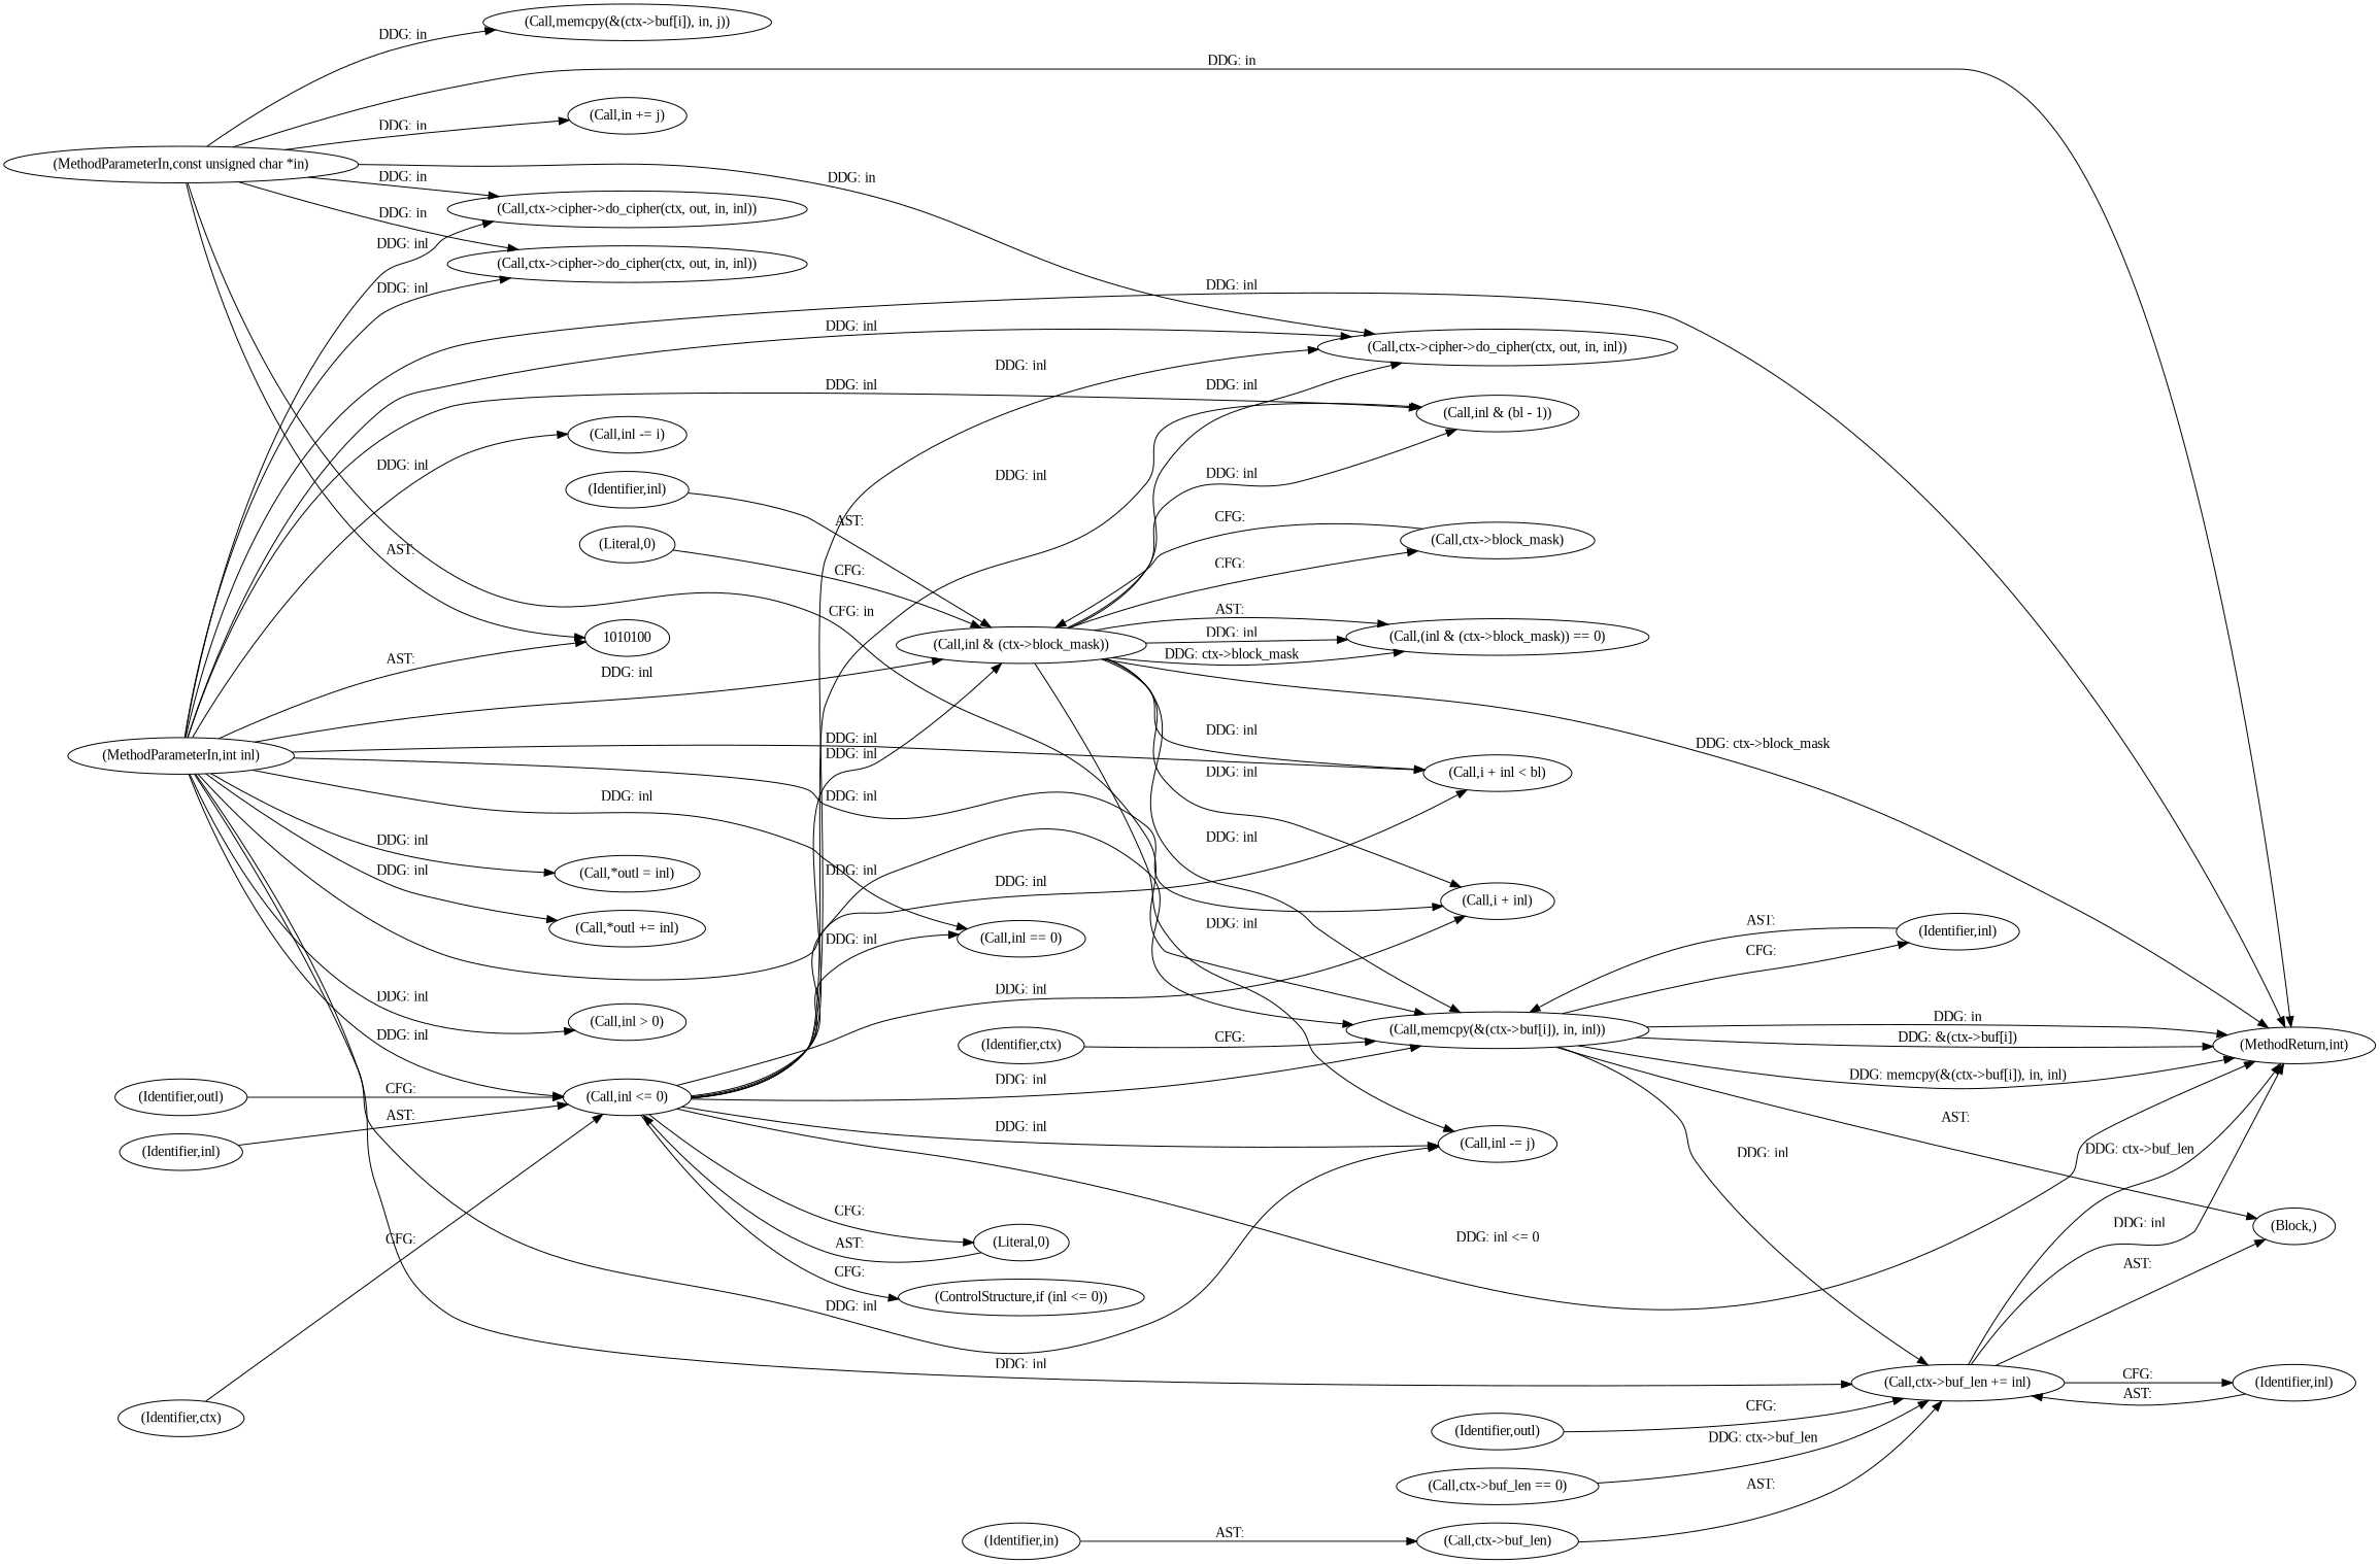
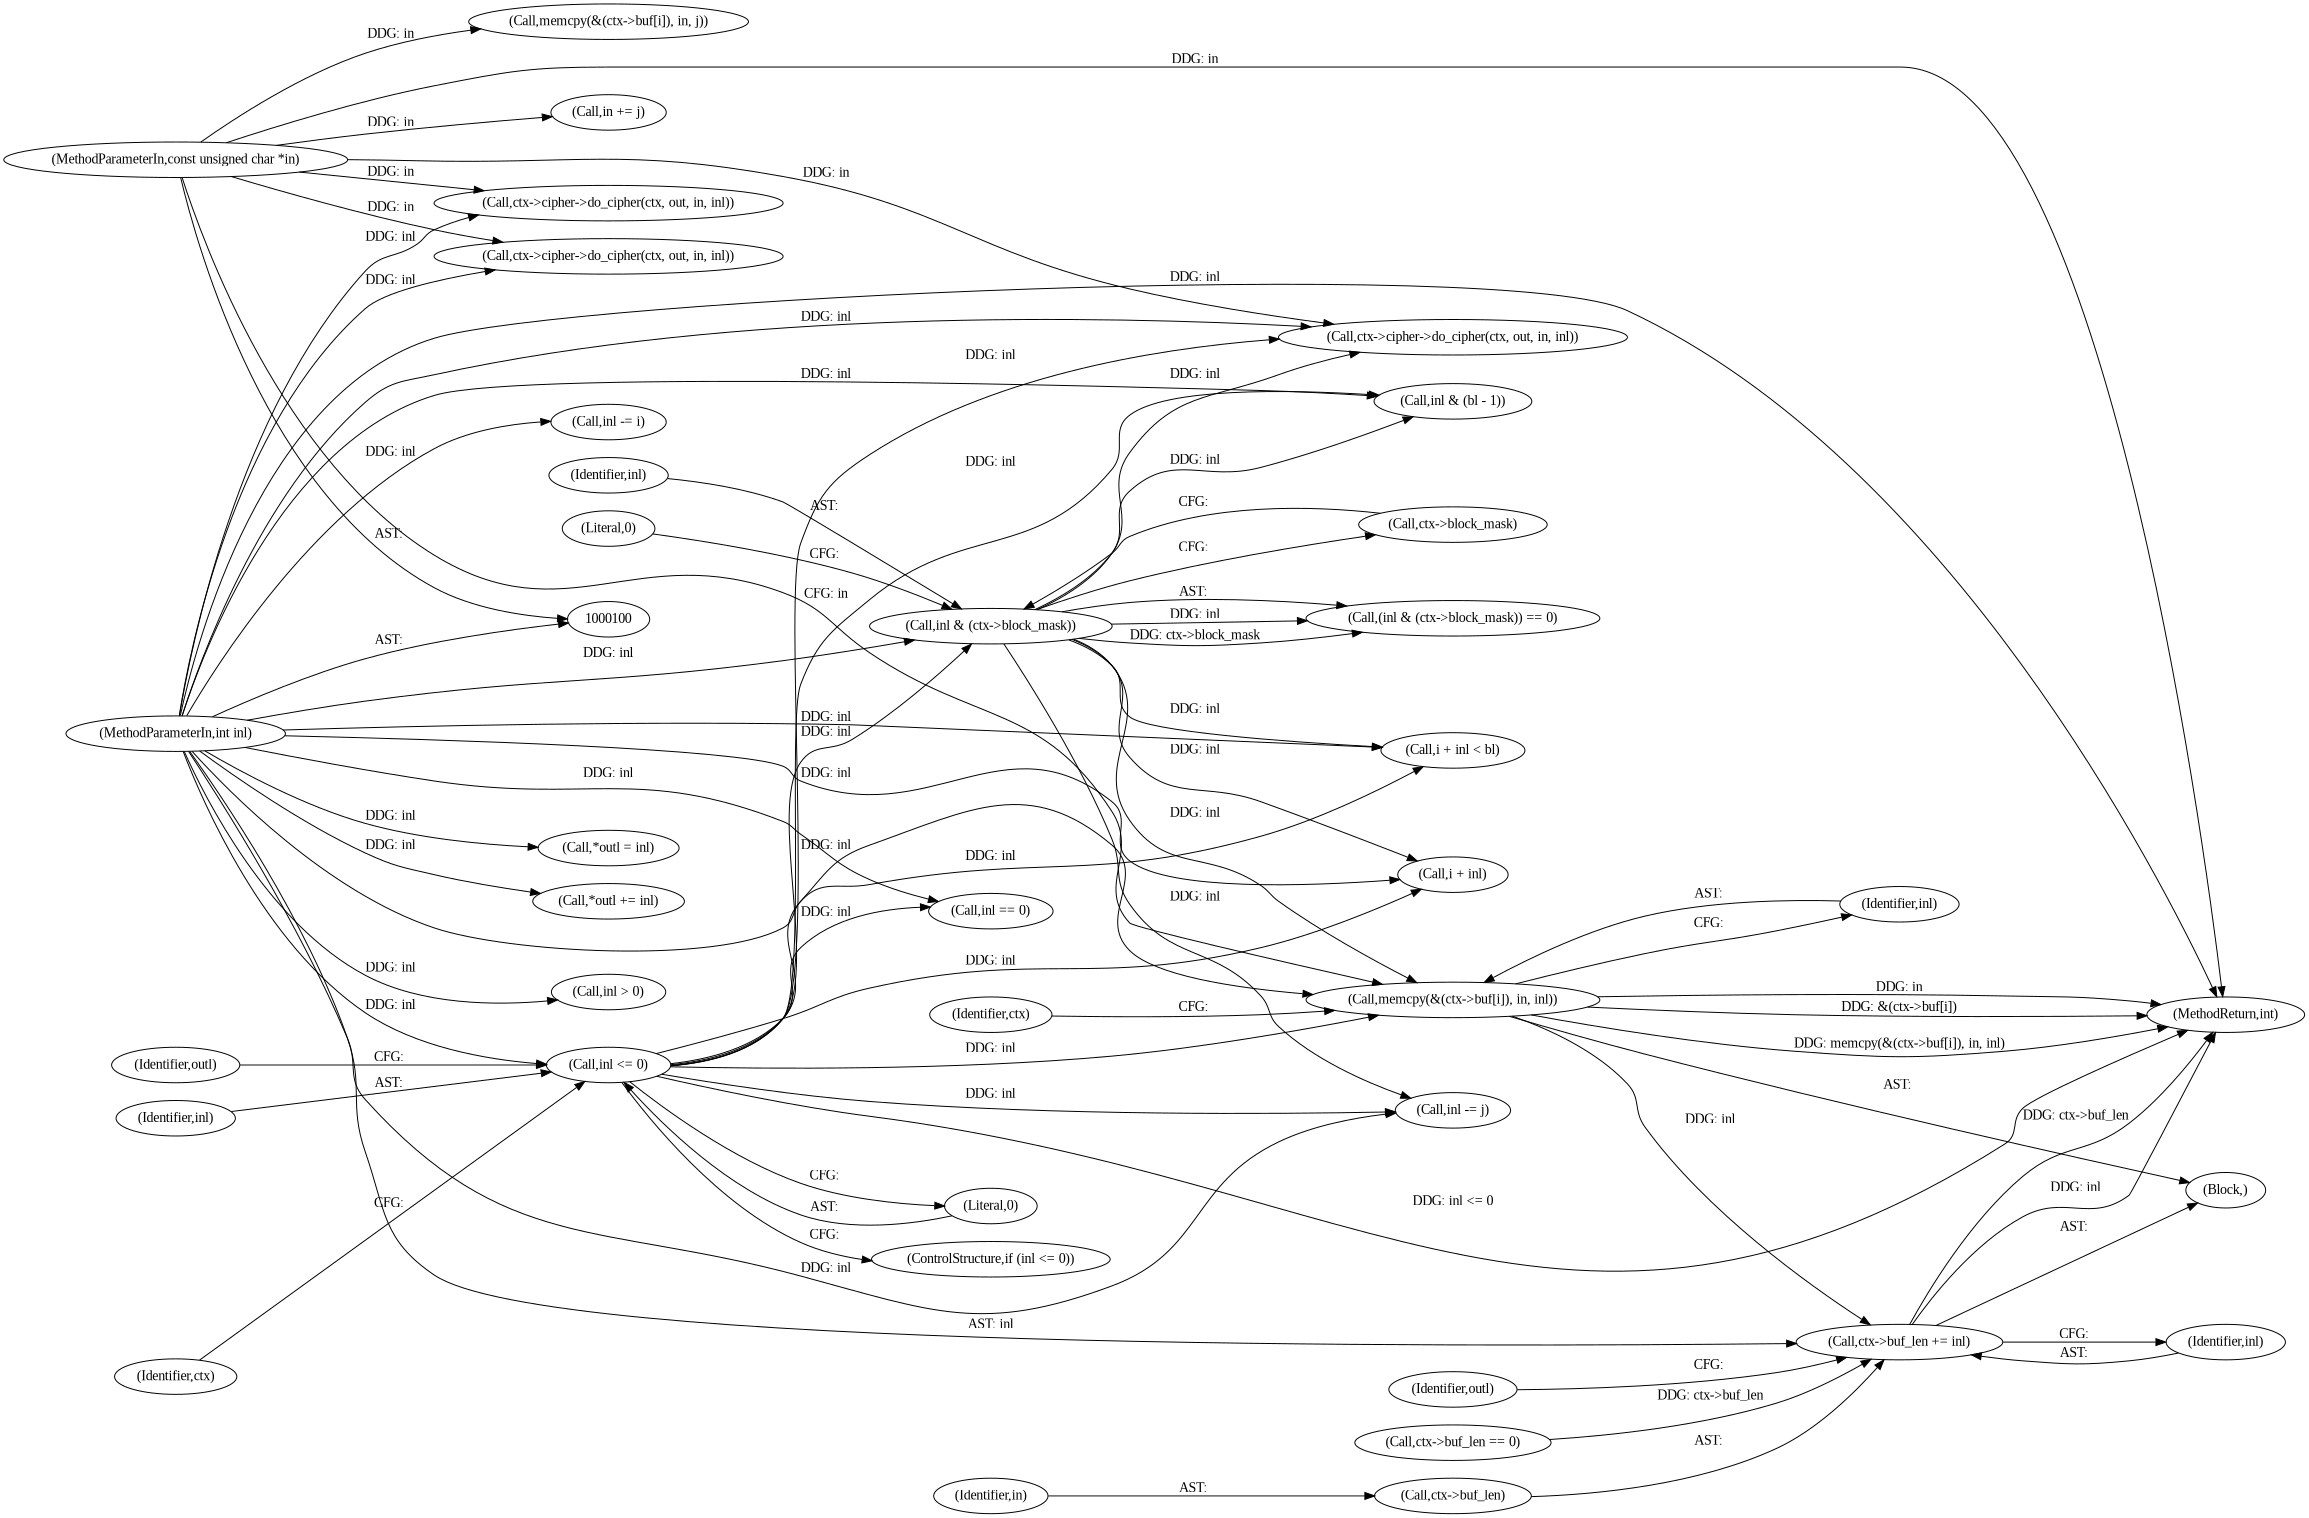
  digraph {
    fontname="Liberation Serif"
    rankdir=LR
    node [fontname="Liberation Serif"]
    edge [fontname="Liberation Serif"]
    n1 [label="(Call,memcpy(&(ctx->buf[i]), in, inl))"]
    n2 [label="(Call,ctx->buf_len += inl)"]
    n3 [label="(MethodReturn,int)"]
    n4 [label="(Identifier,inl)"]
    n5 [label="(Block,)"]
    n6 [label="(Identifier,inl)"]
    n7 [label="(MethodParameterIn,const unsigned char *in)"]
    n8 [label="(Call,ctx->cipher->do_cipher(ctx, out, in, inl))"]
    n9 [label="(Call,in += j)"]
    n10 [label="(Call,ctx->cipher->do_cipher(ctx, out, in, inl))"]
    n11 [label="(Call,memcpy(&(ctx->buf[i]), in, j))"]
    n12 [label="(Call,ctx->cipher->do_cipher(ctx, out, in, inl))"]
-   1000100 [label=1010100]
+   1000100
    n14 [label="(MethodParameterIn,int inl)"]
    n15 [label="(Call,inl <= 0)"]
    n16 [label="(Call,inl & (ctx->block_mask))"]
    n17 [label="(Call,inl -= j)"]
    n18 [label="(Call,i + inl)"]
    n19 [label="(Call,*outl = inl)"]
    n20 [label="(Call,*outl += inl)"]
    n21 [label="(Call,inl > 0)"]
    n22 [label="(Call,inl == 0)"]
    n23 [label="(Call,inl & (bl - 1))"]
    n24 [label="(Call,inl -= i)"]
    n25 [label="(Call,i + inl < bl)"]
    n26 [label="(Literal,0)"]
    n27 [label="(ControlStructure,if (inl <= 0))"]
    n28 [label="(Call,ctx->block_mask)"]
    n29 [label="(Call,(inl & (ctx->block_mask)) == 0)"]
    n30 [label="(Call,ctx->buf_len == 0)"]
    n31 [label="(Identifier,in)"]
    n32 [label="(Call,ctx->buf_len)"]
    n33 [label="(Identifier,inl)"]
    n34 [label="(Identifier,outl)"]
    n35 [label="(Identifier,ctx)"]
    n36 [label="(Identifier,inl)"]
    n37 [label="(Identifier,ctx)"]
    n38 [label="(Literal,0)"]
    n39 [label="(Identifier,outl)"]
    n1 -> n2 [label="DDG: inl"]
    n1 -> n3 [label="DDG: memcpy(&(ctx->buf[i]), in, inl)"]
    n1 -> n3 [label="DDG: in"]
    n1 -> n3 [label="DDG: &(ctx->buf[i])"]
    n1 -> n4 [label="CFG: "]
    n1 -> n5 [label="AST: "]
    n2 -> n3 [label="DDG: ctx->buf_len"]
    n2 -> n3 [label="DDG: inl"]
    n2 -> n5 [label="AST: "]
    n2 -> n6 [label="CFG: "]
    n4 -> n1 [label="AST: "]
    n6 -> n2 [label="AST: "]
    n7 -> n1 [label="CFG: in"]
    n7 -> n3 [label="DDG: in"]
    n7 -> n8 [label="DDG: in"]
    n7 -> n9 [label="DDG: in"]
    n7 -> n10 [label="DDG: in"]
    n7 -> n11 [label="DDG: in"]
    n7 -> n12 [label="DDG: in"]
    n7 -> 1000100 [label="AST: "]
    n14 -> n1 [label="DDG: inl"]
-   n14 -> n2 [label="DDG: inl"]
+   n14 -> n2 [label="AST: inl"]
    n14 -> n3 [label="DDG: inl"]
    n14 -> n8 [label="DDG: inl"]
    n14 -> n10 [label="DDG: inl"]
    n14 -> n12 [label="DDG: inl"]
    n14 -> 1000100 [label="AST: "]
    n14 -> n15 [label="DDG: inl"]
    n14 -> n16 [label="DDG: inl"]
    n14 -> n17 [label="DDG: inl"]
    n14 -> n18 [label="DDG: inl"]
    n14 -> n19 [label="DDG: inl"]
    n14 -> n20 [label="DDG: inl"]
    n14 -> n21 [label="DDG: inl"]
    n14 -> n22 [label="DDG: inl"]
    n14 -> n23 [label="DDG: inl"]
    n14 -> n24 [label="DDG: inl"]
    n14 -> n25 [label="DDG: inl"]
    n15 -> n1 [label="DDG: inl"]
    n15 -> n3 [label="DDG: inl <= 0"]
    n15 -> n8 [label="DDG: inl"]
    n15 -> n16 [label="DDG: inl"]
    n15 -> n17 [label="DDG: inl"]
    n15 -> n18 [label="DDG: inl"]
    n15 -> n22 [label="DDG: inl"]
    n15 -> n23 [label="DDG: inl"]
    n15 -> n25 [label="DDG: inl"]
    n15 -> n26 [label="CFG: "]
    n15 -> n27 [label="CFG: "]
    n16 -> n1 [label="DDG: inl"]
-   n16 -> n3 [label="DDG: ctx->block_mask"]
    n16 -> n8 [label="DDG: inl"]
    n16 -> n17 [label="DDG: inl"]
    n16 -> n18 [label="DDG: inl"]
    n16 -> n23 [label="DDG: inl"]
    n16 -> n25 [label="DDG: inl"]
    n16 -> n28 [label="CFG: "]
    n16 -> n29 [label="AST: "]
    n16 -> n29 [label="DDG: inl"]
    n16 -> n29 [label="DDG: ctx->block_mask"]
    n26 -> n15 [label="AST: "]
    n28 -> n16 [label="CFG: "]
    n30 -> n2 [label="DDG: ctx->buf_len"]
    n31 -> n32 [label="AST: "]
    n32 -> n2 [label="AST: "]
    n33 -> n15 [label="AST: "]
    n34 -> n2 [label="CFG: "]
    n35 -> n15 [label="CFG: "]
    n36 -> n16 [label="AST: "]
    n37 -> n1 [label="CFG: "]
    n38 -> n16 [label="CFG: "]
    n39 -> n15 [label="CFG: "]
  }
